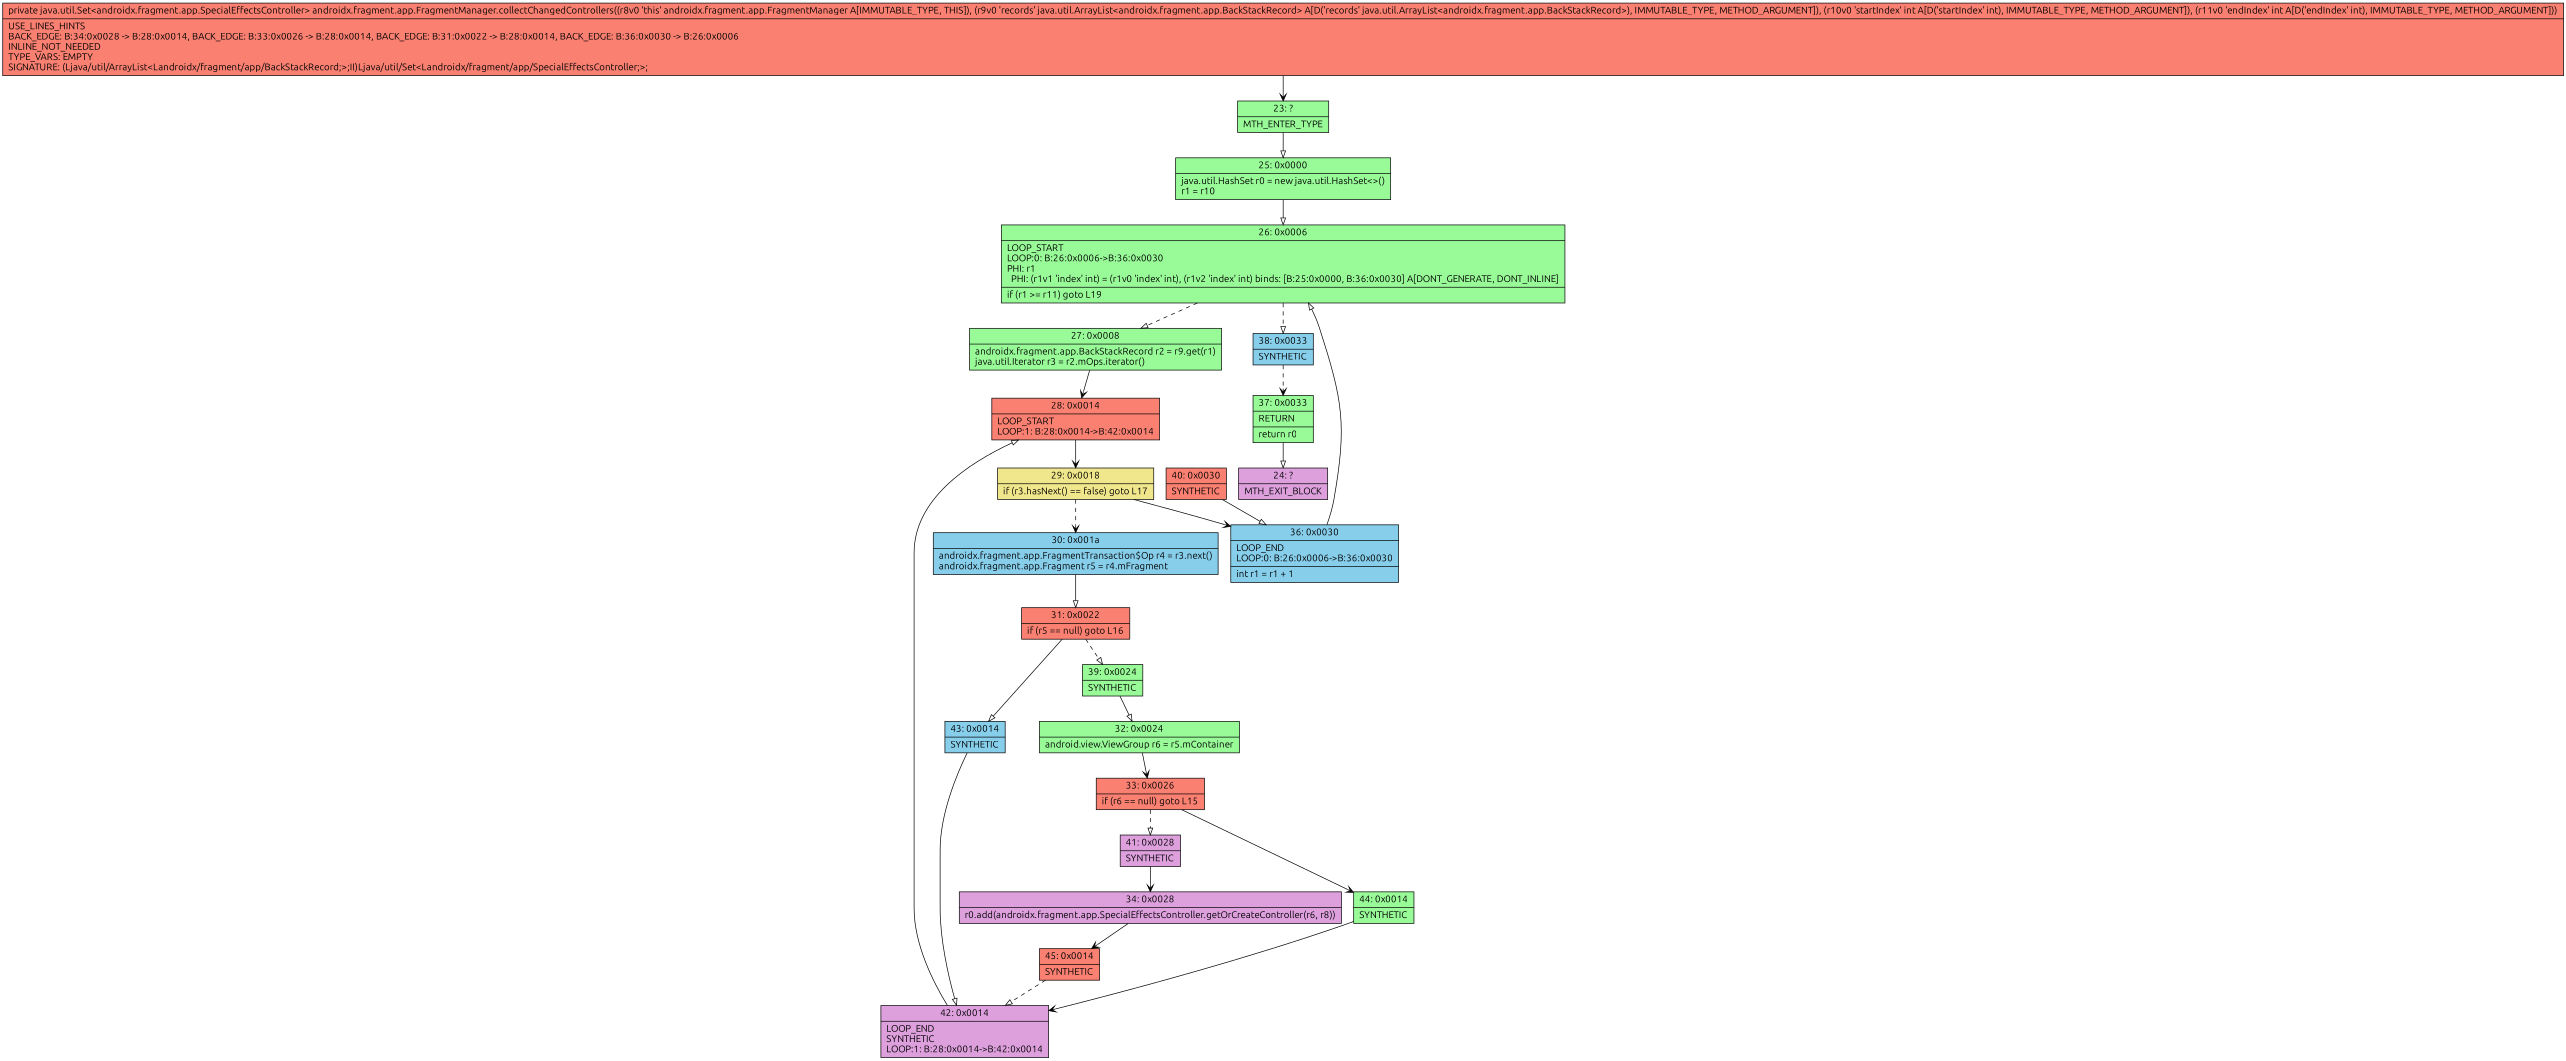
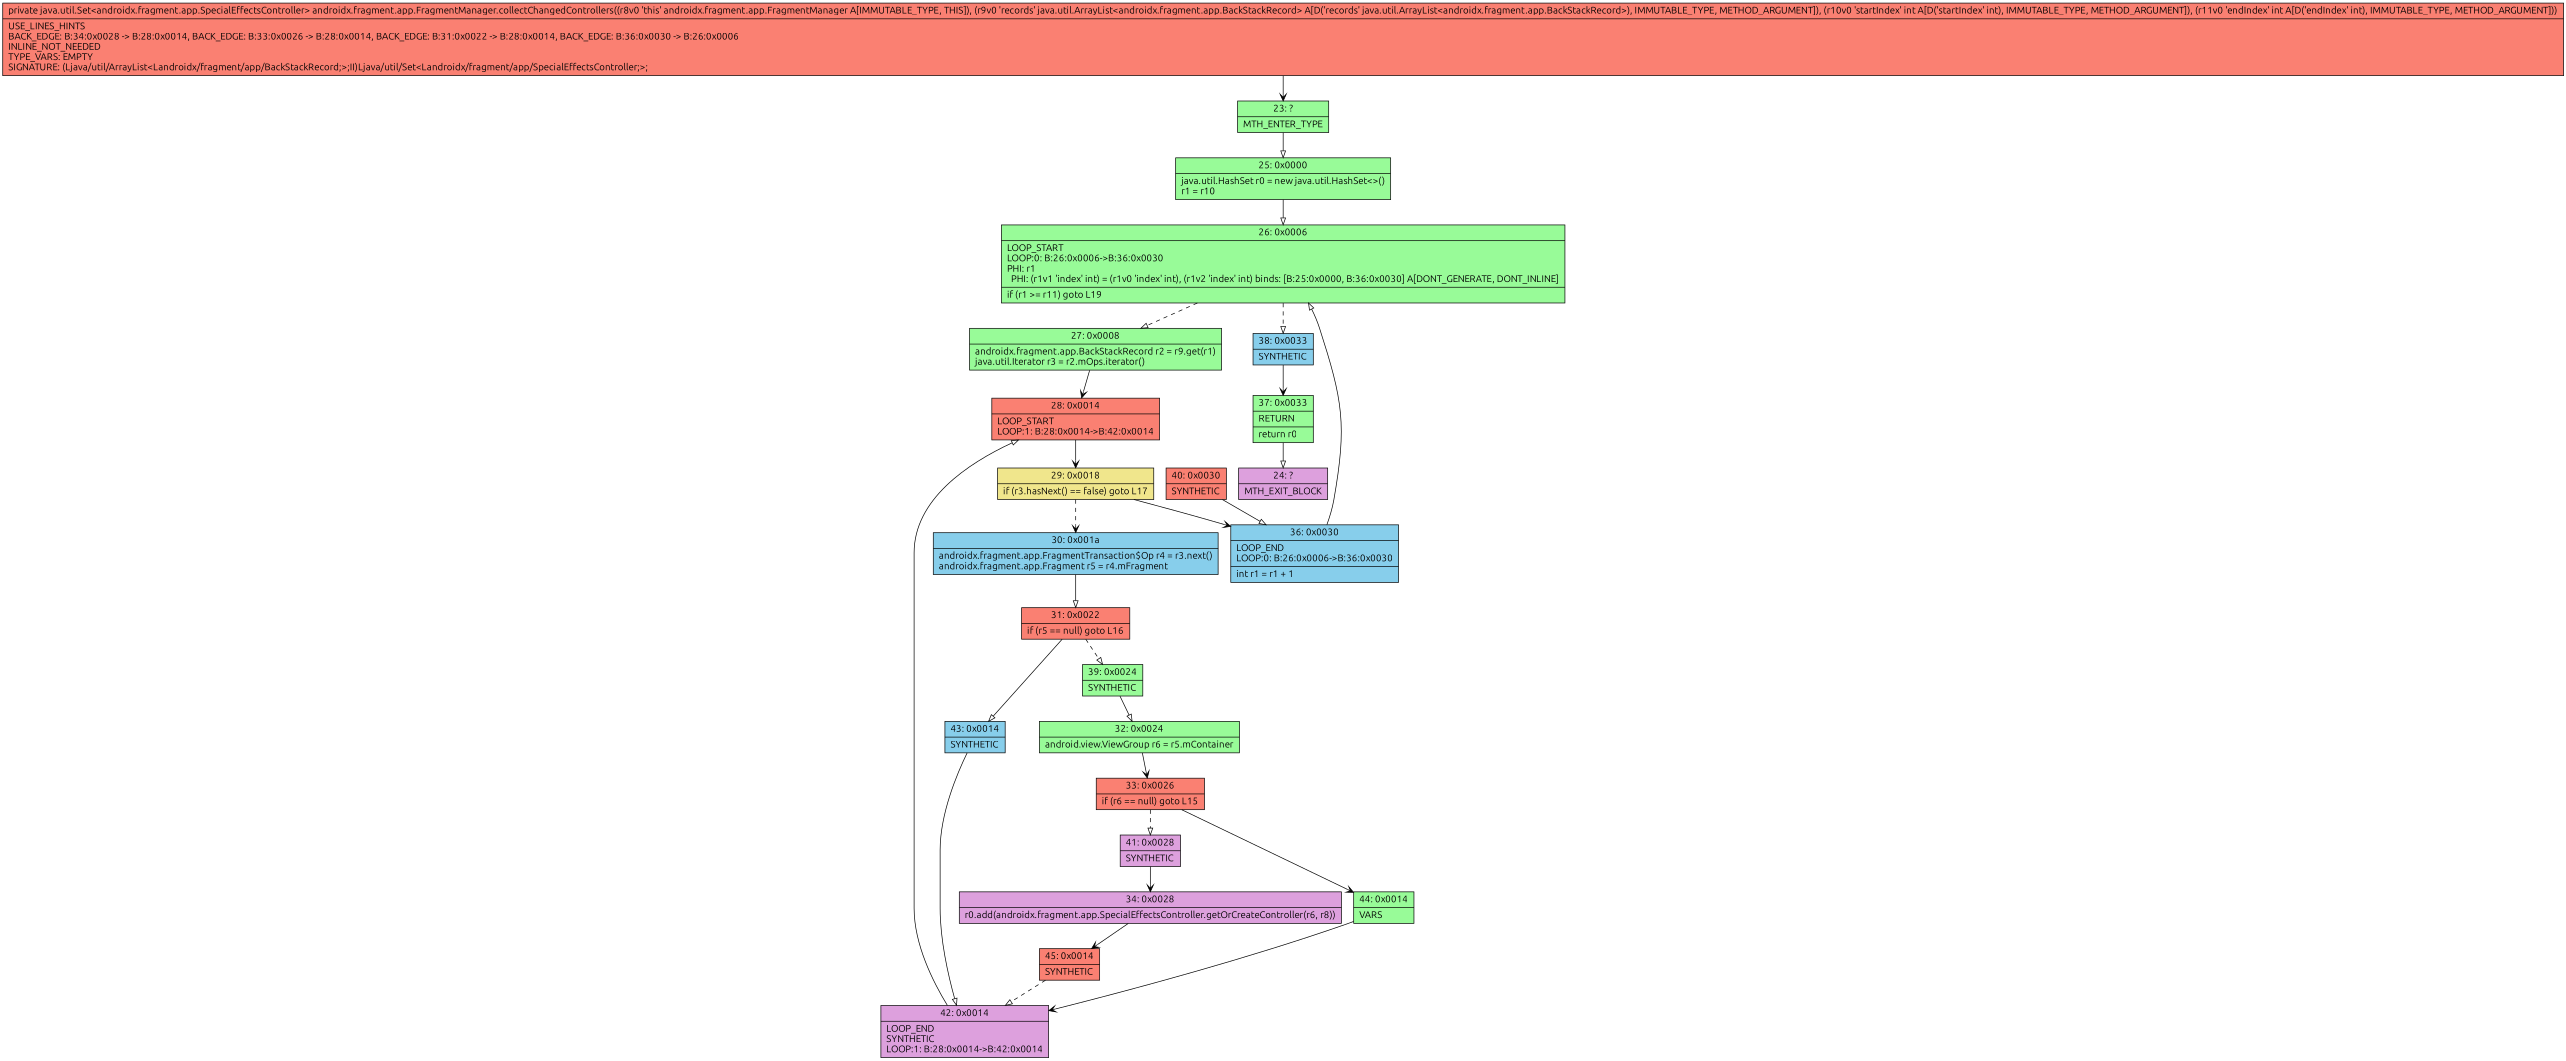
  digraph {
    fontname=Ubuntu
    node [fillcolor=palegreen fontname=Ubuntu shape=record style=filled]
    edge [arrowhead=onormal fontname=Ubuntu]
    n1 [label="{23\:\ ?|MTH_ENTER_TYPE\l}"]
    n2 [label="{25\:\ 0x0000|java.util.HashSet r0 = new java.util.HashSet\<\>()\lr1 = r10\l}"]
    n3 [label="{26\:\ 0x0006|LOOP_START\lLOOP:0: B:26:0x0006\-\>B:36:0x0030\lPHI: r1 \l  PHI: (r1v1 'index' int) = (r1v0 'index' int), (r1v2 'index' int) binds: [B:25:0x0000, B:36:0x0030] A[DONT_GENERATE, DONT_INLINE]\l|if (r1 \>= r11) goto L19\l}"]
    n4 [label="{27\:\ 0x0008|androidx.fragment.app.BackStackRecord r2 = r9.get(r1)\ljava.util.Iterator r3 = r2.mOps.iterator()\l}"]
    n5 [fillcolor=skyblue label="{38\:\ 0x0033|SYNTHETIC\l}"]
    n6 [fillcolor=salmon label="{28\:\ 0x0014|LOOP_START\lLOOP:1: B:28:0x0014\-\>B:42:0x0014\l}"]
    n7 [label="{37\:\ 0x0033|RETURN\l|return r0\l}"]
    n8 [fillcolor=khaki label="{29\:\ 0x0018|if (r3.hasNext() == false) goto L17\l}"]
    n9 [fillcolor=skyblue label="{30\:\ 0x001a|androidx.fragment.app.FragmentTransaction$Op r4 = r3.next()\landroidx.fragment.app.Fragment r5 = r4.mFragment\l}"]
    n10 [fillcolor=skyblue label="{36\:\ 0x0030|LOOP_END\lLOOP:0: B:26:0x0006\-\>B:36:0x0030\l|int r1 = r1 + 1\l}"]
    n11 [fillcolor=salmon label="{31\:\ 0x0022|if (r5 == null) goto L16\l}"]
    n12 [fillcolor=salmon label="{40\:\ 0x0030|SYNTHETIC\l}"]
    n13 [label="{39\:\ 0x0024|SYNTHETIC\l}"]
    n14 [fillcolor=skyblue label="{43\:\ 0x0014|SYNTHETIC\l}"]
    n15 [label="{32\:\ 0x0024|android.view.ViewGroup r6 = r5.mContainer\l}"]
    n16 [fillcolor=plum label="{42\:\ 0x0014|LOOP_END\lSYNTHETIC\lLOOP:1: B:28:0x0014\-\>B:42:0x0014\l}"]
    n17 [fillcolor=salmon label="{33\:\ 0x0026|if (r6 == null) goto L15\l}"]
    n18 [fillcolor=plum label="{41\:\ 0x0028|SYNTHETIC\l}"]
-   n19 [label="{44\:\ 0x0014|SYNTHETIC\l}"]
+   n19 [label="{44\:\ 0x0014|VARS\l}"]
    n20 [fillcolor=plum label="{34\:\ 0x0028|r0.add(androidx.fragment.app.SpecialEffectsController.getOrCreateController(r6, r8))\l}"]
    n21 [fillcolor=salmon label="{45\:\ 0x0014|SYNTHETIC\l}"]
    n22 [fillcolor=plum label="{24\:\ ?|MTH_EXIT_BLOCK\l}"]
    n23 [fillcolor=salmon label="{private java.util.Set\<androidx.fragment.app.SpecialEffectsController\> androidx.fragment.app.FragmentManager.collectChangedControllers((r8v0 'this' androidx.fragment.app.FragmentManager A[IMMUTABLE_TYPE, THIS]), (r9v0 'records' java.util.ArrayList\<androidx.fragment.app.BackStackRecord\> A[D('records' java.util.ArrayList\<androidx.fragment.app.BackStackRecord\>), IMMUTABLE_TYPE, METHOD_ARGUMENT]), (r10v0 'startIndex' int A[D('startIndex' int), IMMUTABLE_TYPE, METHOD_ARGUMENT]), (r11v0 'endIndex' int A[D('endIndex' int), IMMUTABLE_TYPE, METHOD_ARGUMENT]))  | USE_LINES_HINTS\lBACK_EDGE: B:34:0x0028 \-\> B:28:0x0014, BACK_EDGE: B:33:0x0026 \-\> B:28:0x0014, BACK_EDGE: B:31:0x0022 \-\> B:28:0x0014, BACK_EDGE: B:36:0x0030 \-\> B:26:0x0006\lINLINE_NOT_NEEDED\lTYPE_VARS: EMPTY\lSIGNATURE: (Ljava\/util\/ArrayList\<Landroidx\/fragment\/app\/BackStackRecord;\>;II)Ljava\/util\/Set\<Landroidx\/fragment\/app\/SpecialEffectsController;\>;\l}"]
    n1 -> n2
    n2 -> n3
    n3 -> n4 [style=dashed]
    n3 -> n5 [style=dashed]
    n4 -> n6 [arrowhead=vee]
-   n5 -> n7 [arrowhead=vee style=dashed]
+   n5 -> n7 [arrowhead=vee]
    n6 -> n8 [arrowhead=vee]
    n7 -> n22
    n8 -> n9 [arrowhead=vee style=dashed]
    n8 -> n10 [arrowhead=vee]
    n9 -> n11
    n10 -> n3
    n11 -> n13 [style=dashed]
    n11 -> n14
    n12 -> n10
    n13 -> n15
    n14 -> n16
    n15 -> n17 [arrowhead=vee]
    n16 -> n6
    n17 -> n18 [style=dashed]
    n17 -> n19 [arrowhead=vee]
    n18 -> n20 [arrowhead=vee]
    n19 -> n16 [arrowhead=vee]
    n20 -> n21 [arrowhead=vee]
    n21 -> n16 [style=dashed]
    n23 -> n1 [arrowhead=vee]
  }
